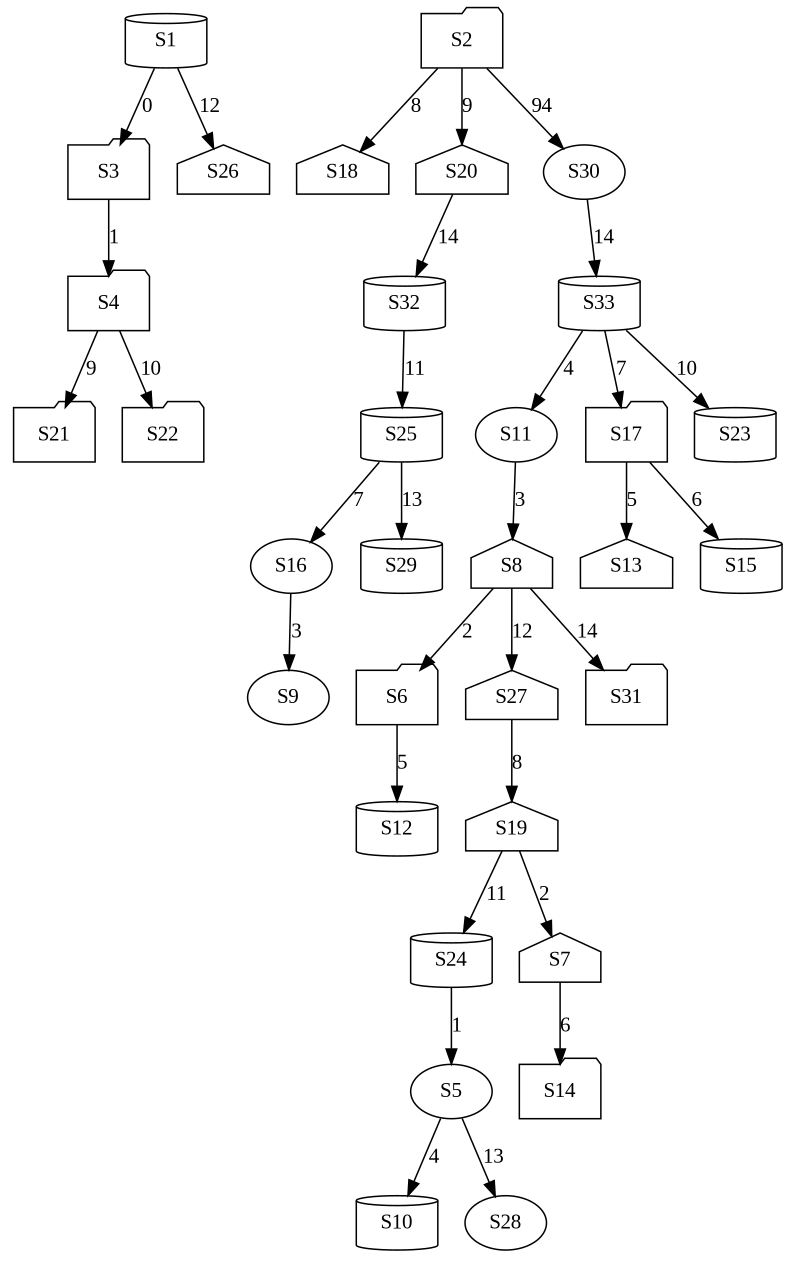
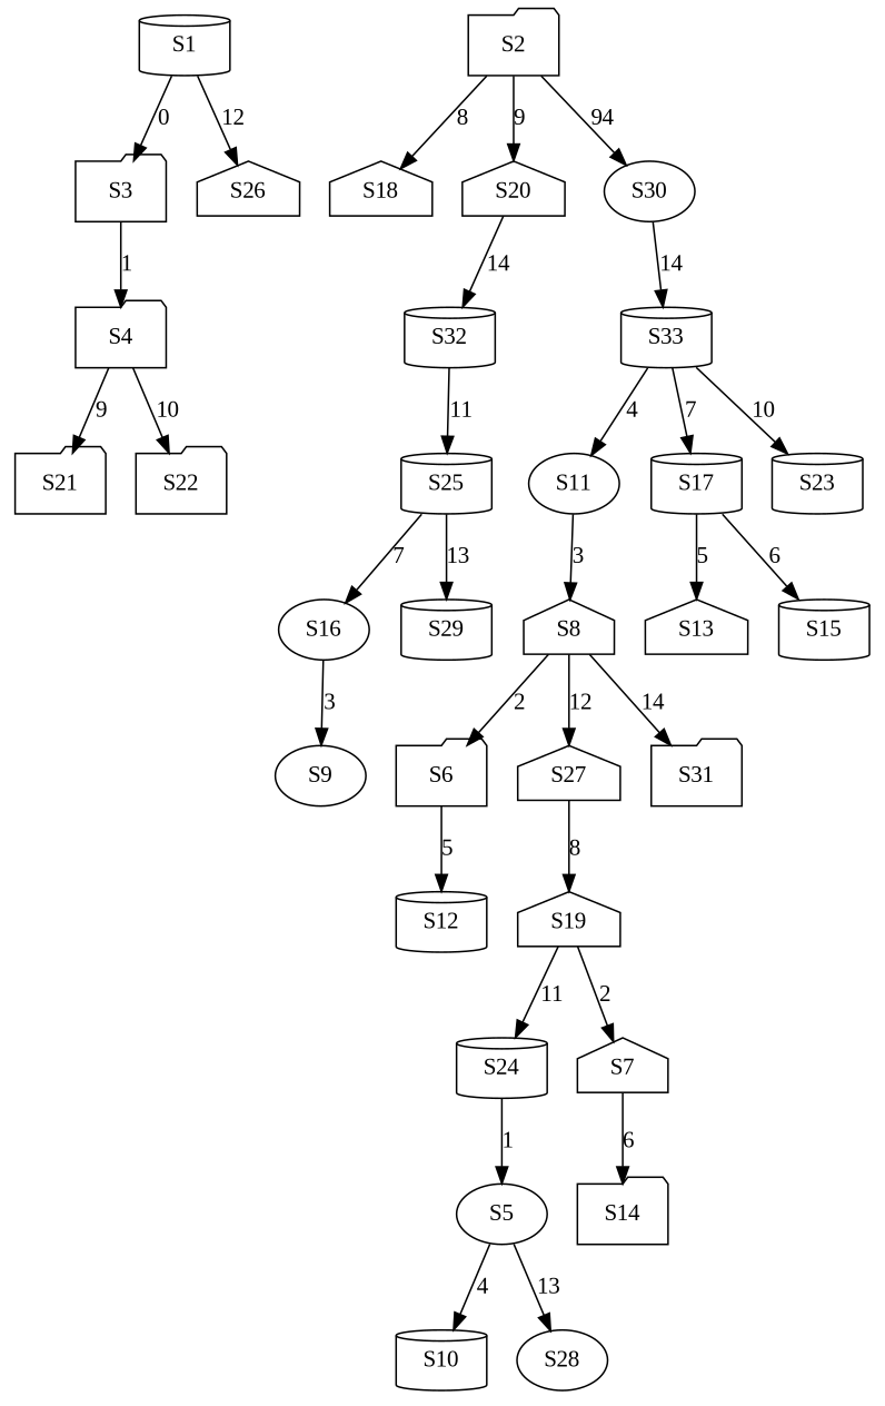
  strict digraph {
    fontname="Liberation Serif"
    node [fontname="Liberation Serif" shape=cylinder]
    edge [fontname="Liberation Serif"]
    S3 [shape=folder]
    S1
    S26 [shape=house]
    S2 [shape=folder]
    S18 [shape=house]
    S20 [shape=house]
    S30 [shape=ellipse]
    S4 [shape=folder]
    S32
    S33
    S21 [shape=folder]
    S22 [shape=folder]
    S5 [shape=ellipse]
    S24
    S10
    S28 [shape=ellipse]
    S8 [shape=house]
    S6 [shape=folder]
    S27 [shape=house]
    S31 [shape=folder]
    S12
    S19 [shape=house]
    S7 [shape=house]
    S14 [shape=folder]
    S11 [shape=ellipse]
    S16 [shape=ellipse]
    S9 [shape=ellipse]
-   S17 [shape=folder]
+   S17
    S23
    S13 [shape=house]
    S15
    S25
    S29
    S3 -> S4 [label=1]
    S1 -> S3 [label=0]
    S1 -> S26 [label=12]
    S2 -> S18 [label=8]
    S2 -> S20 [label=9]
    S2 -> S30 [label=94]
    S20 -> S32 [label=14]
    S30 -> S33 [label=14]
    S4 -> S21 [label=9]
    S4 -> S22 [label=10]
    S32 -> S25 [label=11]
    S33 -> S11 [label=4]
    S33 -> S17 [label=7]
    S33 -> S23 [label=10]
    S5 -> S10 [label=4]
    S5 -> S28 [label=13]
    S24 -> S5 [label=1]
    S8 -> S6 [label=2]
    S8 -> S27 [label=12]
    S8 -> S31 [label=14]
    S6 -> S12 [label=5]
    S27 -> S19 [label=8]
    S19 -> S24 [label=11]
    S19 -> S7 [label=2]
    S7 -> S14 [label=6]
    S11 -> S8 [label=3]
    S16 -> S9 [label=3]
    S17 -> S13 [label=5]
    S17 -> S15 [label=6]
    S25 -> S16 [label=7]
    S25 -> S29 [label=13]
  }
